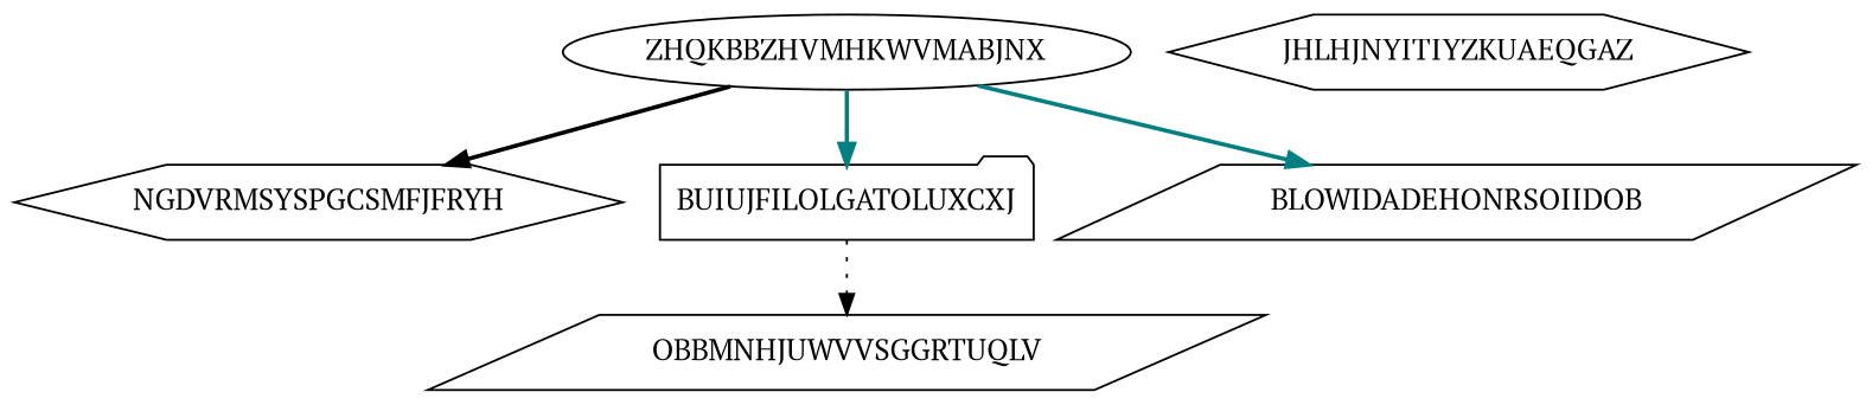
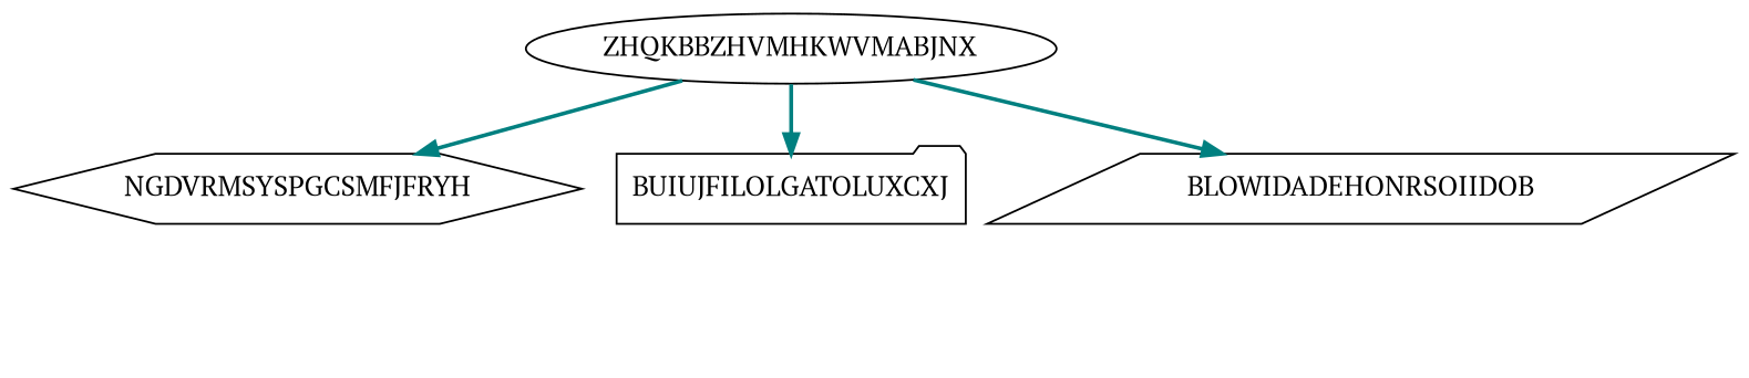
  digraph {
    fontname="PT Serif"
    node [Weight=10 fontname="PT Serif" shape=hexagon]
    edge [color=black fontname="PT Serif" style=bold]
    ZHQKBBZHVMHKWVMABJNX [Weight=16 shape=ellipse]
    NGDVRMSYSPGCSMFJFRYH
    BUIUJFILOLGATOLUXCXJ [Weight=20 shape=folder]
    BLOWIDADEHONRSOIIDOB [Weight=18 shape=parallelogram]
-   OBBMNHJUWVVSGGRTUQLV [shape=parallelogram]
-   JHLHJNYITIYZKUAEQGAZ [Weight=13]
-   ZHQKBBZHVMHKWVMABJNX -> NGDVRMSYSPGCSMFJFRYH [Weight=11]
+   ZHQKBBZHVMHKWVMABJNX -> NGDVRMSYSPGCSMFJFRYH [Weight=11 color=teal]
    ZHQKBBZHVMHKWVMABJNX -> BUIUJFILOLGATOLUXCXJ [Weight=19 color=teal]
    ZHQKBBZHVMHKWVMABJNX -> BLOWIDADEHONRSOIIDOB [Weight=12 color=teal]
-   BUIUJFILOLGATOLUXCXJ -> OBBMNHJUWVVSGGRTUQLV [Weight=14 style=dotted]
  }
